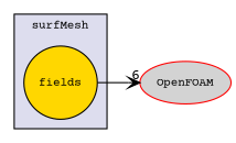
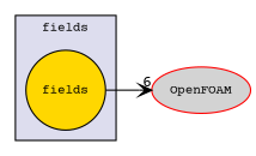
  digraph {
    compound=true
    rankdir=LR
    fontname="Courier Prime"
    node [fontname="Courier Prime" fontsize=10 style=filled]
    n1 [fillcolor=gold label=fields pencolor=black shape=circle]
    n2 [color=red label=OpenFOAM shape=ellipse fillcolor=lightgrey]
    subgraph cluster_1 {
      bgcolor="#ddddee"
      fontsize=10
-     label=surfMesh
+     label=fields
      pencolor=black
      n1
    }
    n1 -> n2 [headlabel=6 labeldistance=1.5 labelfontname=Helvetica labelfontsize=10 style=solid arrowhead=vee fontname="Courier Prime"]
  }
